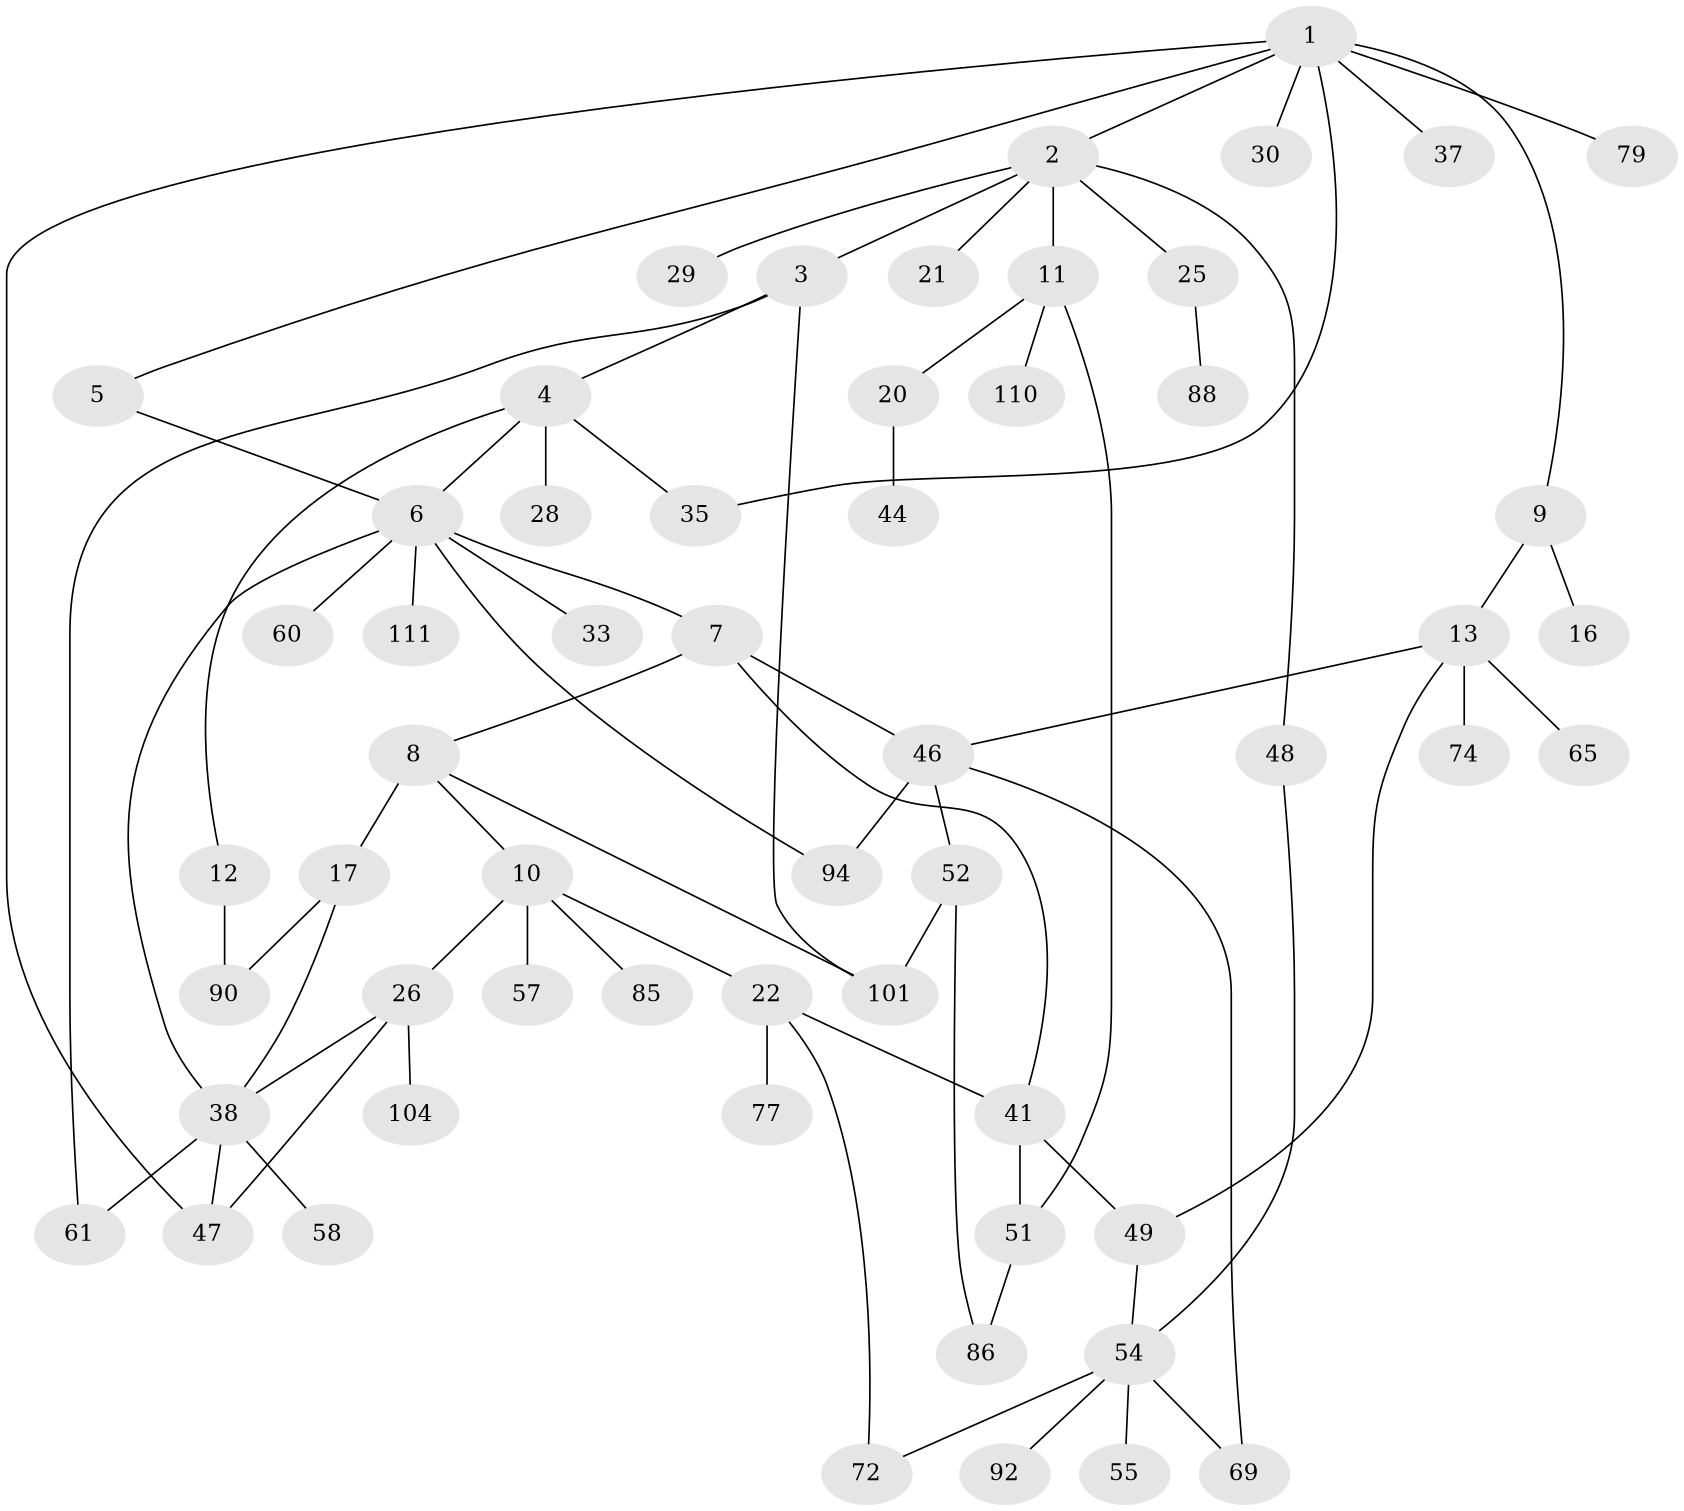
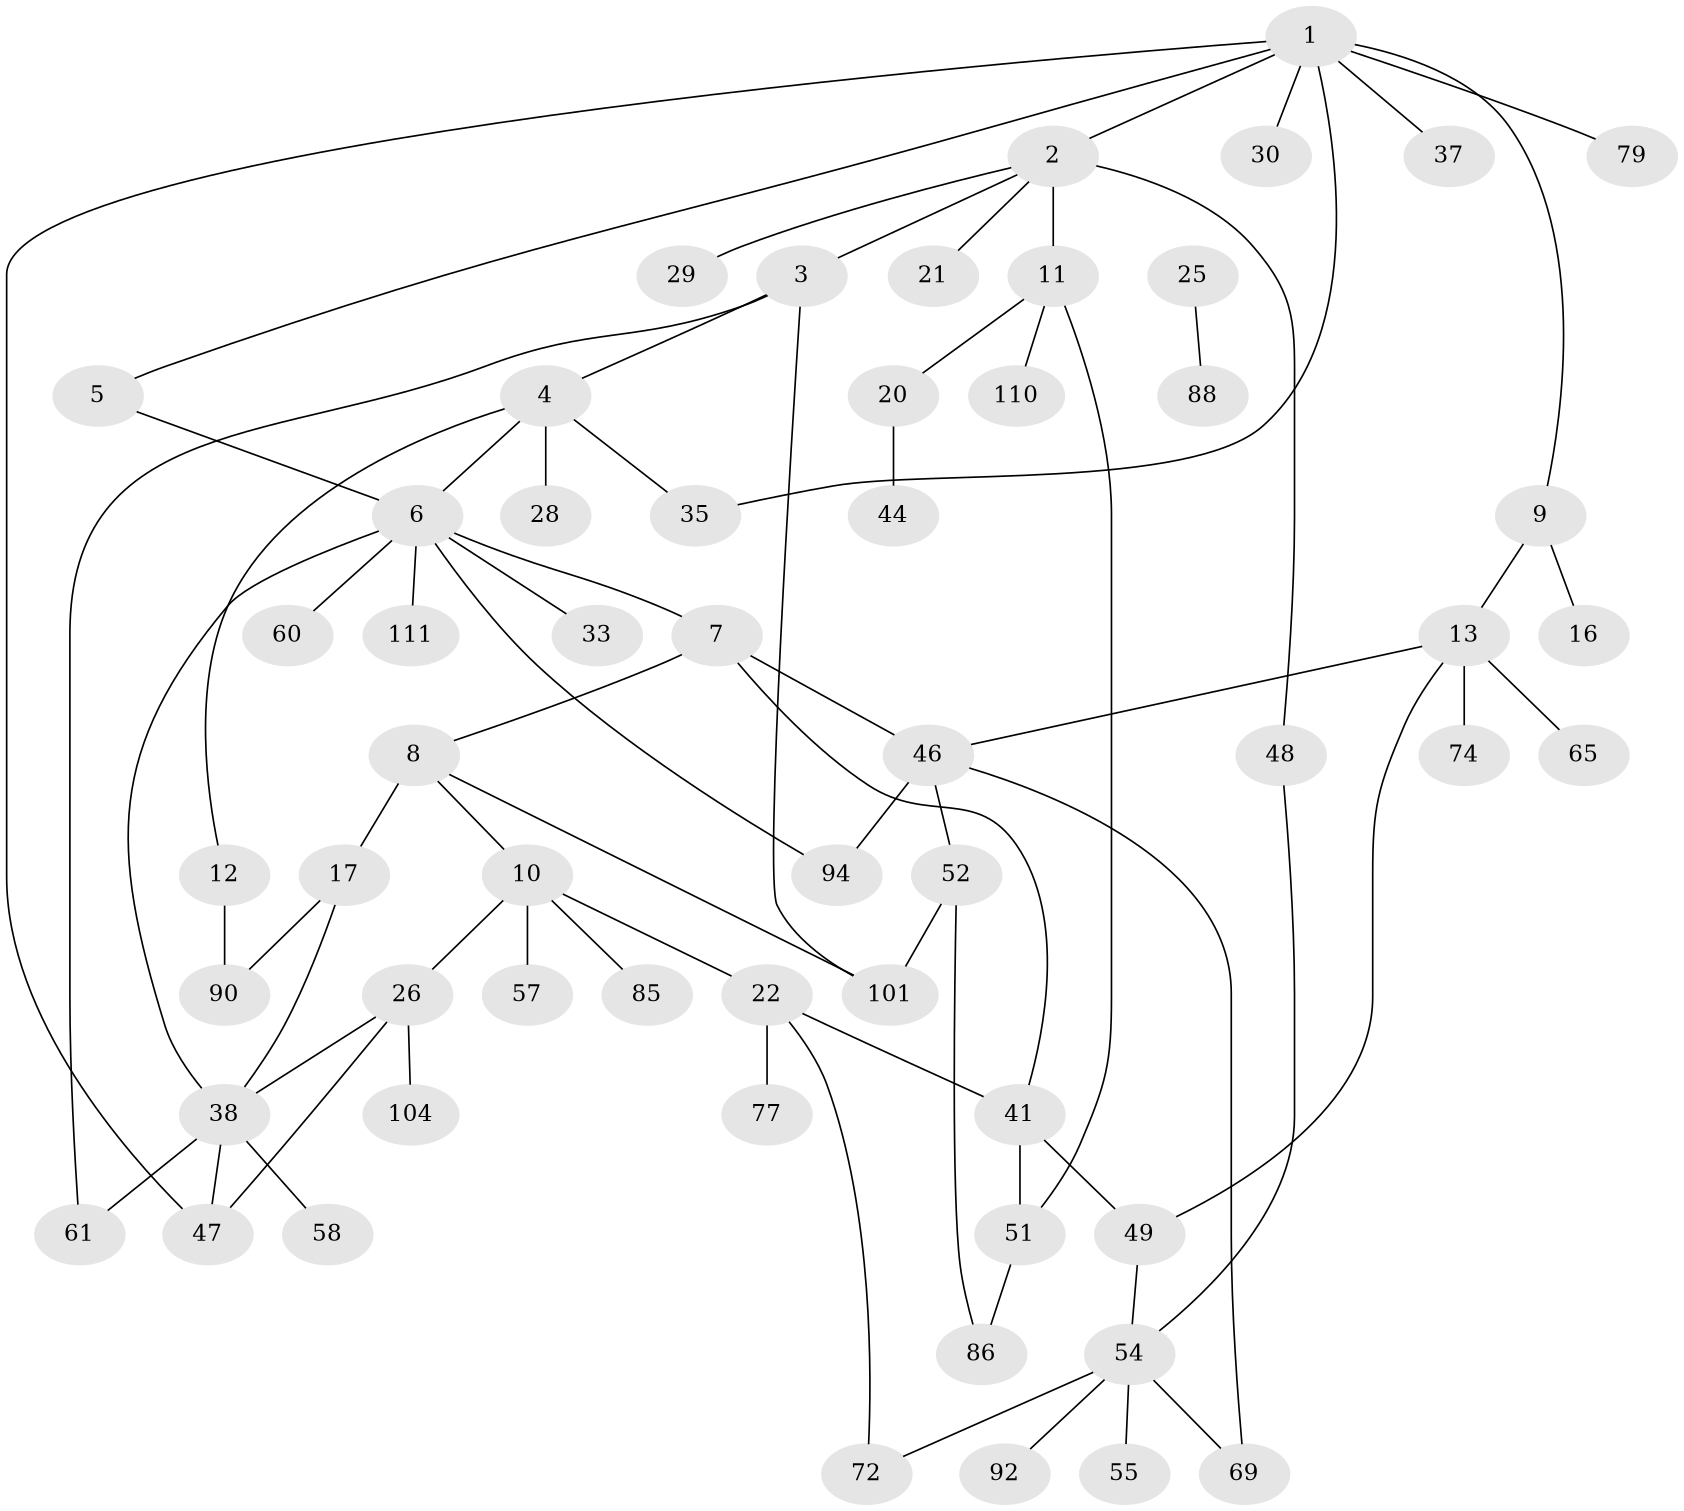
  graph {
    node [color=gray90 style=filled]
    1 [super="+32"]
    2
    5
    9
    30
    35
    37
    47 [super="+71"]
    79
    3
    11 [super="+14"]
    21
    25 [super="+34+102"]
    29 [super="+73"]
    48
    6 [super="+19+18"]
    13 [super="+53+23+15"]
    16
    4
    61 [super="+93"]
    101 [super="+107"]
    20 [super="+76"]
    51 [super="+56"]
    110
    88
    n26 [label=54 super="+59"]
    12 [super="+40"]
    28
    7 [super="+80+43"]
    33
    38 [super="+45+99"]
    60
    94 [super="+108"]
    111
    90
    8
    41 [super="+81+84"]
    46 [super="+62"]
    58
    10
    17 [super="+31+36"]
    49 [super="+95"]
    52
    69 [super="+87"]
    22 [super="+64+68"]
    26 [super="+109+67+27+39"]
    57 [super="+96"]
    85
    65
    74 [super="+116+112"]
    72
    77
    104
    44
    86 [super="+97+117+105"]
    55 [super="+103"]
    92
    1 -- 2
    1 -- 5
    1 -- 9
    1 -- 30
    1 -- 35
    1 -- 37
    1 -- 47
    1 -- 79
    2 -- 3
    2 -- 11
    2 -- 21
-   2 -- 25
    2 -- 29
    2 -- 48
    5 -- 6
    9 -- 13
    9 -- 16
    3 -- 4
    3 -- 61
    3 -- 101
    11 -- 20
    11 -- 51
    11 -- 110
    25 -- 88
    48 -- n26
    6 -- 7
    6 -- 33
    6 -- 38
    6 -- 60
    6 -- 94
    6 -- 111
    13 -- 46
    13 -- 49
    13 -- 65 [weight=2]
    13 -- 74 [weight=2]
    4 -- 35
    4 -- 6
    4 -- 12
    4 -- 28
    20 -- 44
    51 -- 86
    n26 -- 69
    n26 -- 72
    n26 -- 55
    n26 -- 92
    12 -- 90
    7 -- 8
    7 -- 41
    7 -- 46
    38 -- 47
    38 -- 61
    38 -- 58
    8 -- 101
    8 -- 10
    8 -- 17
    41 -- 51
    41 -- 49
    46 -- 94 [weight=2]
    46 -- 52
    46 -- 69
    10 -- 22
    10 -- 26
    10 -- 57
    10 -- 85
    17 -- 38
    17 -- 90
    49 -- n26
    52 -- 101
    52 -- 86
    22 -- 41 [weight=2]
    22 -- 72
    22 -- 77
    26 -- 47
    26 -- 38
    26 -- 104
  }
